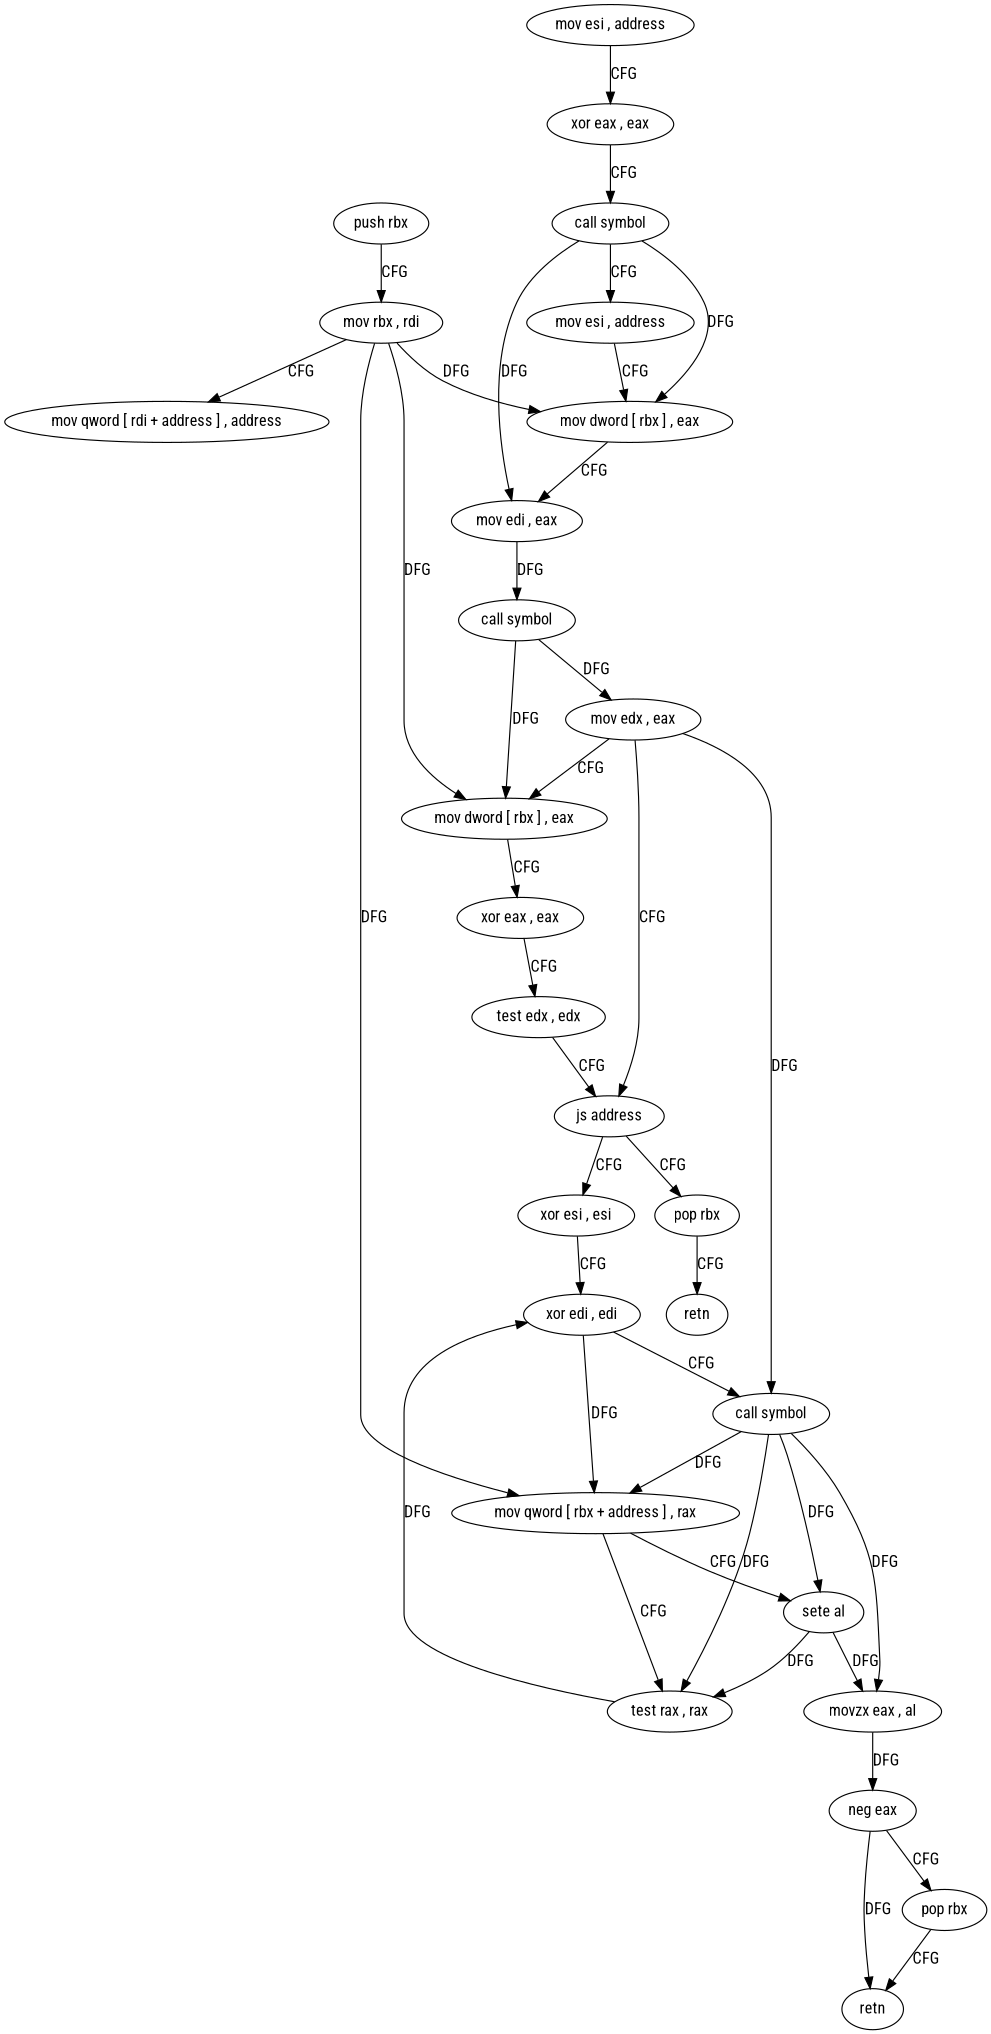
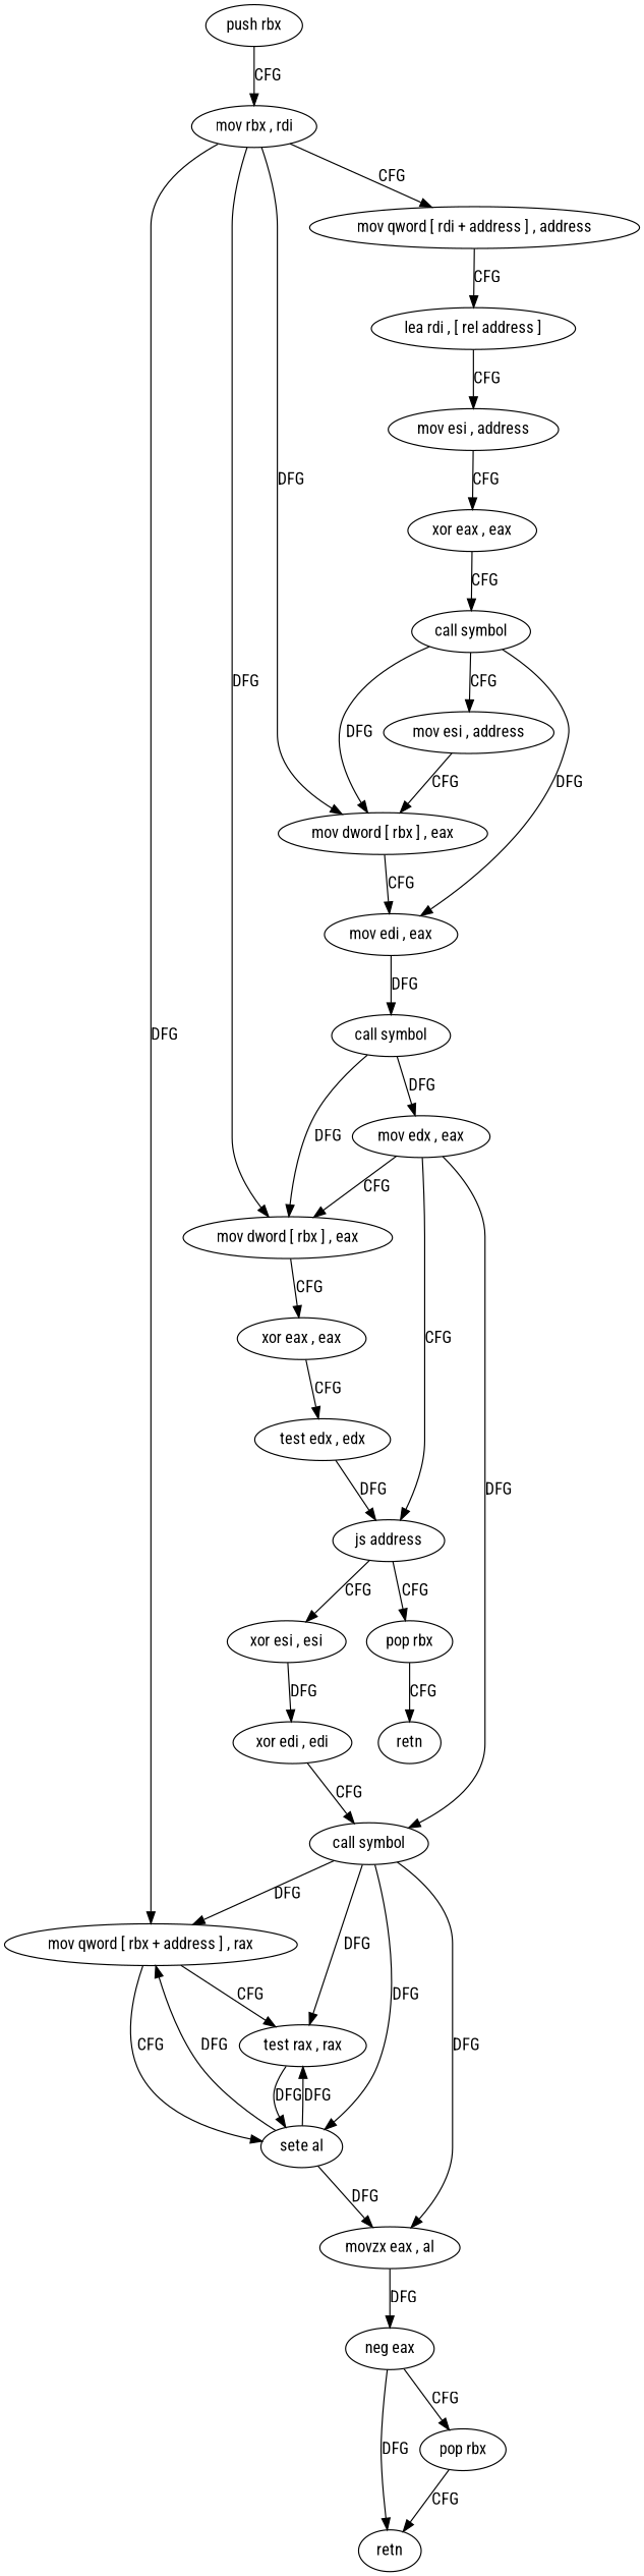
  digraph {
    fontname="Roboto Condensed"
    node [fontname="Roboto Condensed"]
    edge [fontname="Roboto Condensed"]
    n1 [label="push rbx"]
    n2 [label="mov rbx , rdi"]
    n3 [label="mov qword [ rdi + address ] , address"]
    n4 [label="mov dword [ rbx ] , eax"]
    n5 [label="mov dword [ rbx ] , eax"]
    n6 [label="mov qword [ rbx + address ] , rax"]
+   n7 [label="lea rdi , [ rel address ]"]
    n8 [label="mov edi , eax"]
    n9 [label="xor eax , eax"]
    n10 [label="test rax , rax"]
    n11 [label="sete al"]
    n12 [label="mov esi , address"]
    n13 [label="xor eax , eax"]
    n14 [label="call symbol"]
    n15 [label="mov esi , address"]
    n16 [label="call symbol"]
    n17 [label="mov edx , eax"]
    n18 [label="js address"]
    n19 [label="call symbol"]
    n20 [label="xor esi , esi"]
    n21 [label="pop rbx"]
    n22 [label="movzx eax , al"]
    n23 [label="test edx , edx"]
    n24 [label="xor edi , edi"]
    n25 [label=retn]
    n26 [label="neg eax"]
    n27 [label="pop rbx"]
    n28 [label=retn]
    n1 -> n2 [label=CFG]
    n2 -> n3 [label=CFG]
    n2 -> n4 [label=DFG]
    n2 -> n5 [label=DFG]
    n2 -> n6 [label=DFG]
+   n3 -> n7 [label=CFG]
    n4 -> n8 [label=CFG]
    n5 -> n9 [label=CFG]
    n6 -> n10 [label=CFG]
    n6 -> n11 [label=CFG]
+   n7 -> n12 [label=CFG]
    n8 -> n16 [label=DFG]
    n9 -> n23 [label=CFG]
-   n10 -> n24 [label=DFG]
-   n24 -> n6 [label=DFG]
+   n10 -> n11 [label=DFG]
+   n11 -> n6 [label=DFG]
    n11 -> n10 [label=DFG]
    n11 -> n22 [label=DFG]
    n12 -> n13 [label=CFG]
    n13 -> n14 [label=CFG]
    n14 -> n4 [label=DFG]
    n14 -> n8 [label=DFG]
    n14 -> n15 [label=CFG]
    n15 -> n4 [label=CFG]
    n16 -> n5 [label=DFG]
    n16 -> n17 [label=DFG]
    n17 -> n5 [label=CFG]
    n17 -> n18 [label=CFG]
    n17 -> n19 [label=DFG]
    n18 -> n20 [label=CFG]
    n18 -> n21 [label=CFG]
    n19 -> n6 [label=DFG]
    n19 -> n10 [label=DFG]
    n19 -> n11 [label=DFG]
    n19 -> n22 [label=DFG]
-   n20 -> n24 [label=CFG]
+   n20 -> n24 [label=DFG]
    n21 -> n25 [label=CFG]
    n22 -> n26 [label=DFG]
-   n23 -> n18 [label=CFG]
+   n23 -> n18 [label=DFG]
    n24 -> n19 [label=CFG]
    n26 -> n27 [label=CFG]
    n26 -> n28 [label=DFG]
    n27 -> n28 [label=CFG]
  }
